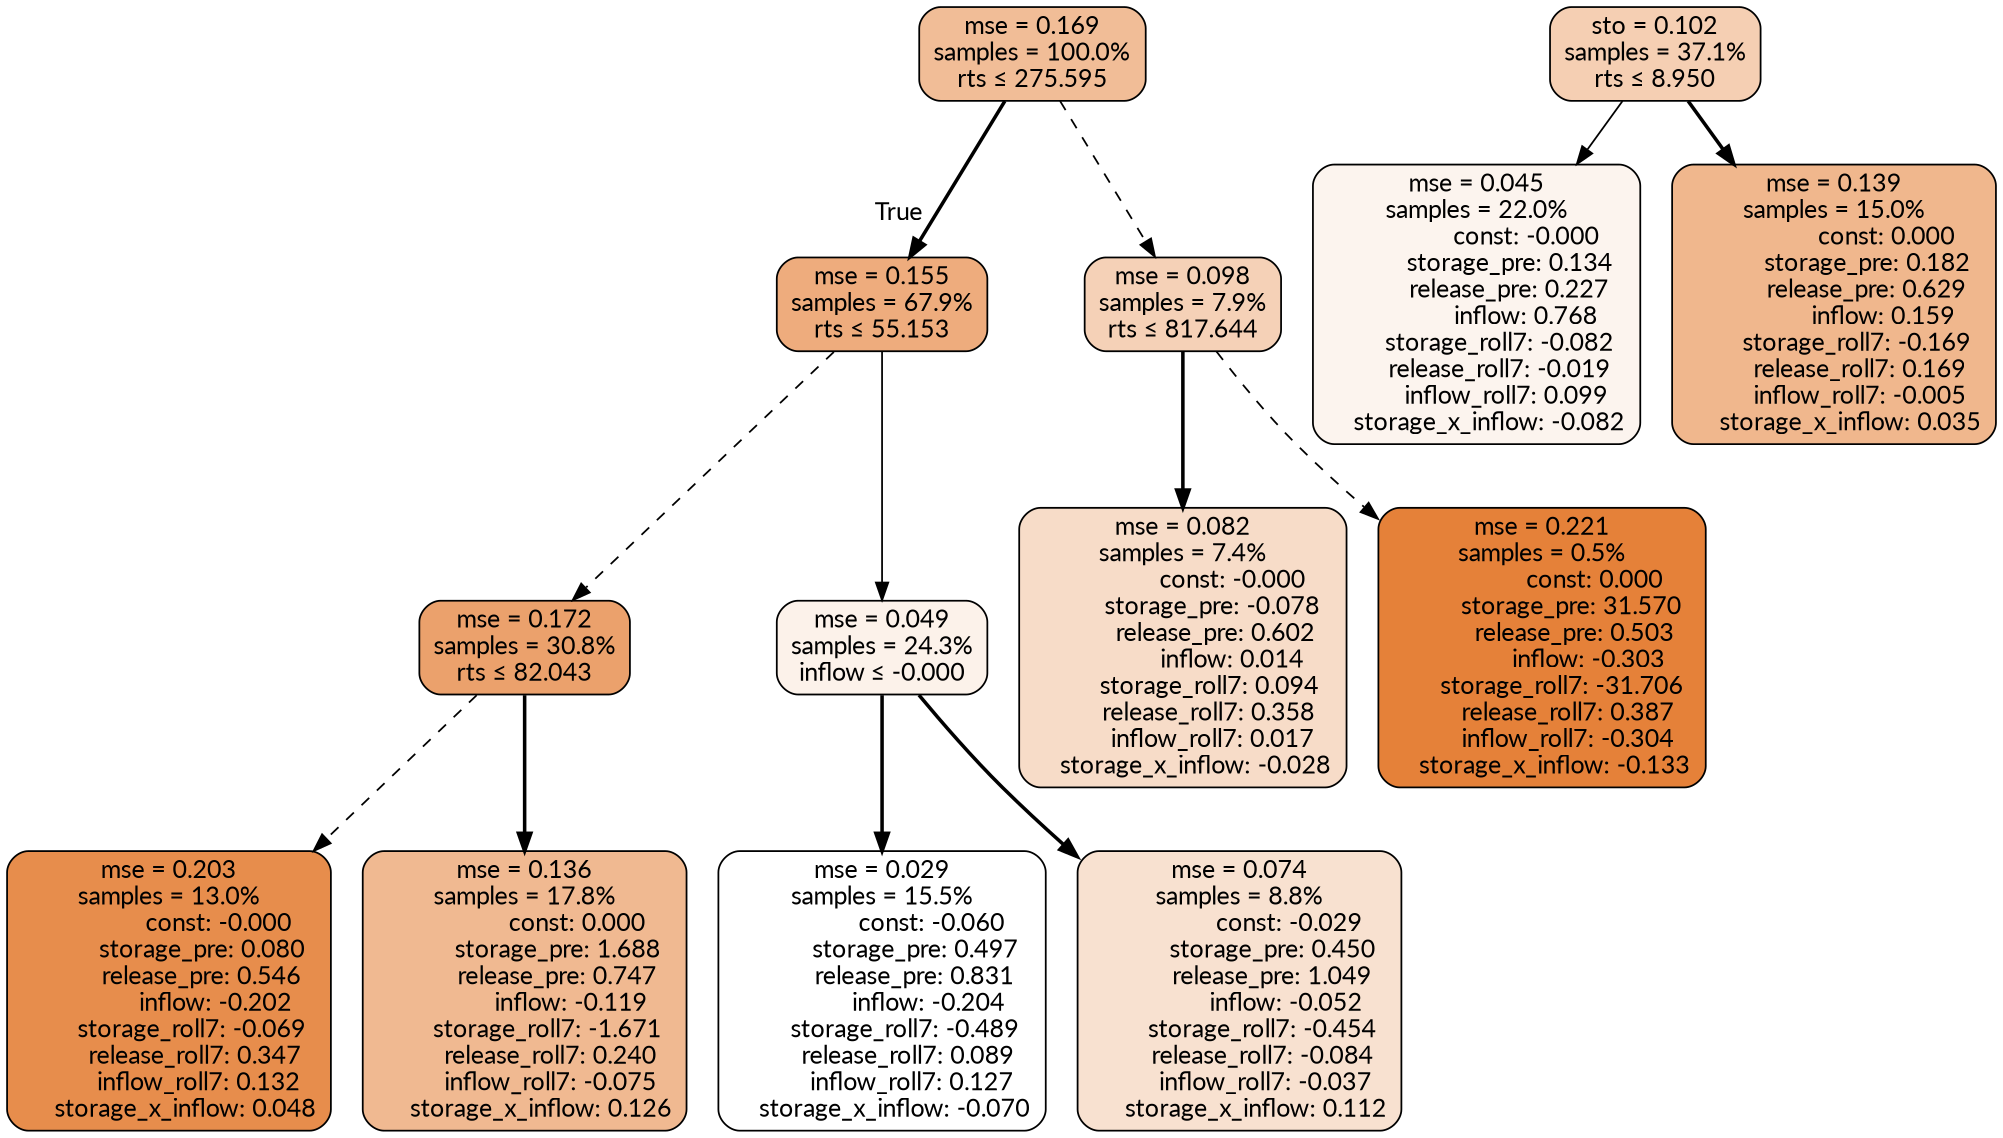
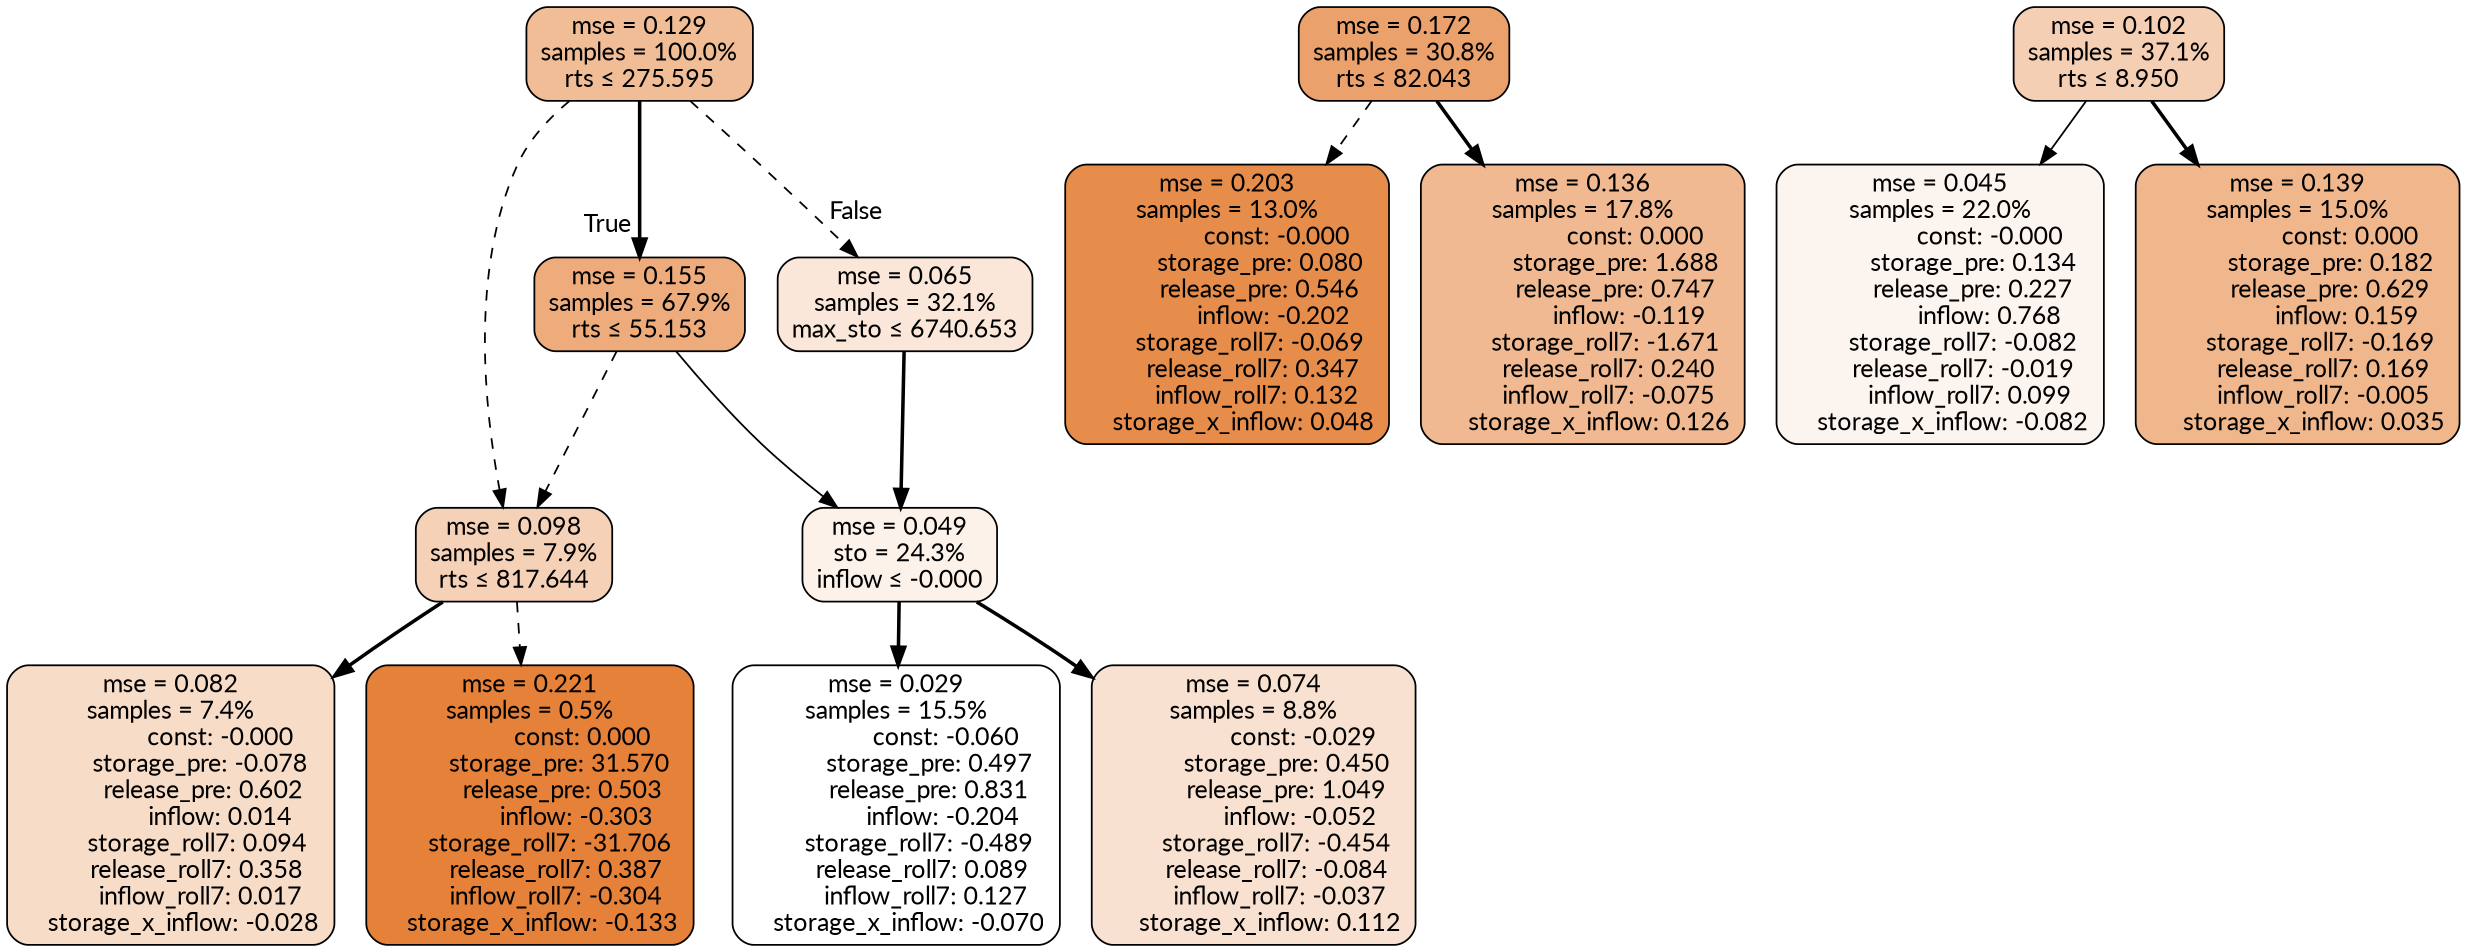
  digraph {
    fontname=Lato
    node [color=black fontname=Lato shape=rectangle style="filled, rounded"]
    edge [fontname=Lato style=bold]
-   n1 [fillcolor="#f1bd97" label="mse = 0.169\nsamples = 100.0%\nrts &le; 275.595"]
+   n1 [fillcolor="#f1bd97" label="mse = 0.129\nsamples = 100.0%\nrts &le; 275.595"]
    n2 [fillcolor="#eeac7d" label="mse = 0.155\nsamples = 67.9%\nrts &le; 55.153"]
+   n3 [fillcolor="#fae7da" label="mse = 0.065\nsamples = 32.1%\nmax_sto &le; 6740.653"]
    n4 [fillcolor="#f5d1b7" label="mse = 0.098\nsamples = 7.9%\nrts &le; 817.644"]
    n5 [fillcolor="#eba16c" label="mse = 0.172\nsamples = 30.8%\nrts &le; 82.043"]
-   n6 [fillcolor="#fcf2ea" label="mse = 0.049\nsamples = 24.3%\ninflow &le; -0.000"]
-   n7 [fillcolor="#f5cfb3" label="sto = 0.102\nsamples = 37.1%\nrts &le; 8.950"]
+   n6 [fillcolor="#fcf2ea" label="mse = 0.049\nsto = 24.3%\ninflow &le; -0.000"]
+   n7 [fillcolor="#f5cfb3" label="mse = 0.102\nsamples = 37.1%\nrts &le; 8.950"]
    n8 [fillcolor="#fcf4ee" label="mse = 0.045\nsamples = 22.0%\n               const: -0.000\n          storage_pre: 0.134\n          release_pre: 0.227\n               inflow: 0.768\n       storage_roll7: -0.082\n       release_roll7: -0.019\n         inflow_roll7: 0.099\n    storage_x_inflow: -0.082"]
    n9 [fillcolor="#f0b78d" label="mse = 0.139\nsamples = 15.0%\n                const: 0.000\n          storage_pre: 0.182\n          release_pre: 0.629\n               inflow: 0.159\n       storage_roll7: -0.169\n        release_roll7: 0.169\n        inflow_roll7: -0.005\n     storage_x_inflow: 0.035"]
    n10 [fillcolor="#e78d4c" label="mse = 0.203\nsamples = 13.0%\n               const: -0.000\n          storage_pre: 0.080\n          release_pre: 0.546\n              inflow: -0.202\n       storage_roll7: -0.069\n        release_roll7: 0.347\n         inflow_roll7: 0.132\n     storage_x_inflow: 0.048"]
    n11 [fillcolor="#f0b991" label="mse = 0.136\nsamples = 17.8%\n                const: 0.000\n          storage_pre: 1.688\n          release_pre: 0.747\n              inflow: -0.119\n       storage_roll7: -1.671\n        release_roll7: 0.240\n        inflow_roll7: -0.075\n     storage_x_inflow: 0.126"]
    n12 [fillcolor="#ffffff" label="mse = 0.029\nsamples = 15.5%\n               const: -0.060\n          storage_pre: 0.497\n          release_pre: 0.831\n              inflow: -0.204\n       storage_roll7: -0.489\n        release_roll7: 0.089\n         inflow_roll7: 0.127\n    storage_x_inflow: -0.070"]
    n13 [fillcolor="#f8e1d0" label="mse = 0.074\nsamples = 8.8%\n               const: -0.029\n          storage_pre: 0.450\n          release_pre: 1.049\n              inflow: -0.052\n       storage_roll7: -0.454\n       release_roll7: -0.084\n        inflow_roll7: -0.037\n     storage_x_inflow: 0.112"]
    n14 [fillcolor="#f7dcc8" label="mse = 0.082\nsamples = 7.4%\n               const: -0.000\n         storage_pre: -0.078\n          release_pre: 0.602\n               inflow: 0.014\n        storage_roll7: 0.094\n        release_roll7: 0.358\n         inflow_roll7: 0.017\n    storage_x_inflow: -0.028"]
    n15 [fillcolor="#e58139" label="mse = 0.221\nsamples = 0.5%\n                const: 0.000\n         storage_pre: 31.570\n          release_pre: 0.503\n              inflow: -0.303\n      storage_roll7: -31.706\n        release_roll7: 0.387\n        inflow_roll7: -0.304\n    storage_x_inflow: -0.133"]
    n1 -> n2 [headlabel=True labelangle=45 labeldistance=2.5]
+   n1 -> n3 [headlabel=False labelangle=-45 labeldistance=2.5 style=dashed]
    n1 -> n4 [style=dashed]
-   n2 -> n5 [style=dashed]
+   n2 -> n4 [style=dashed]
    n2 -> n6 [style=solid]
+   n3 -> n6
    n4 -> n14
    n4 -> n15 [style=dashed]
    n5 -> n10 [style=dashed]
    n5 -> n11
    n6 -> n12
    n6 -> n13
    n7 -> n8 [style=solid]
    n7 -> n9
  }
